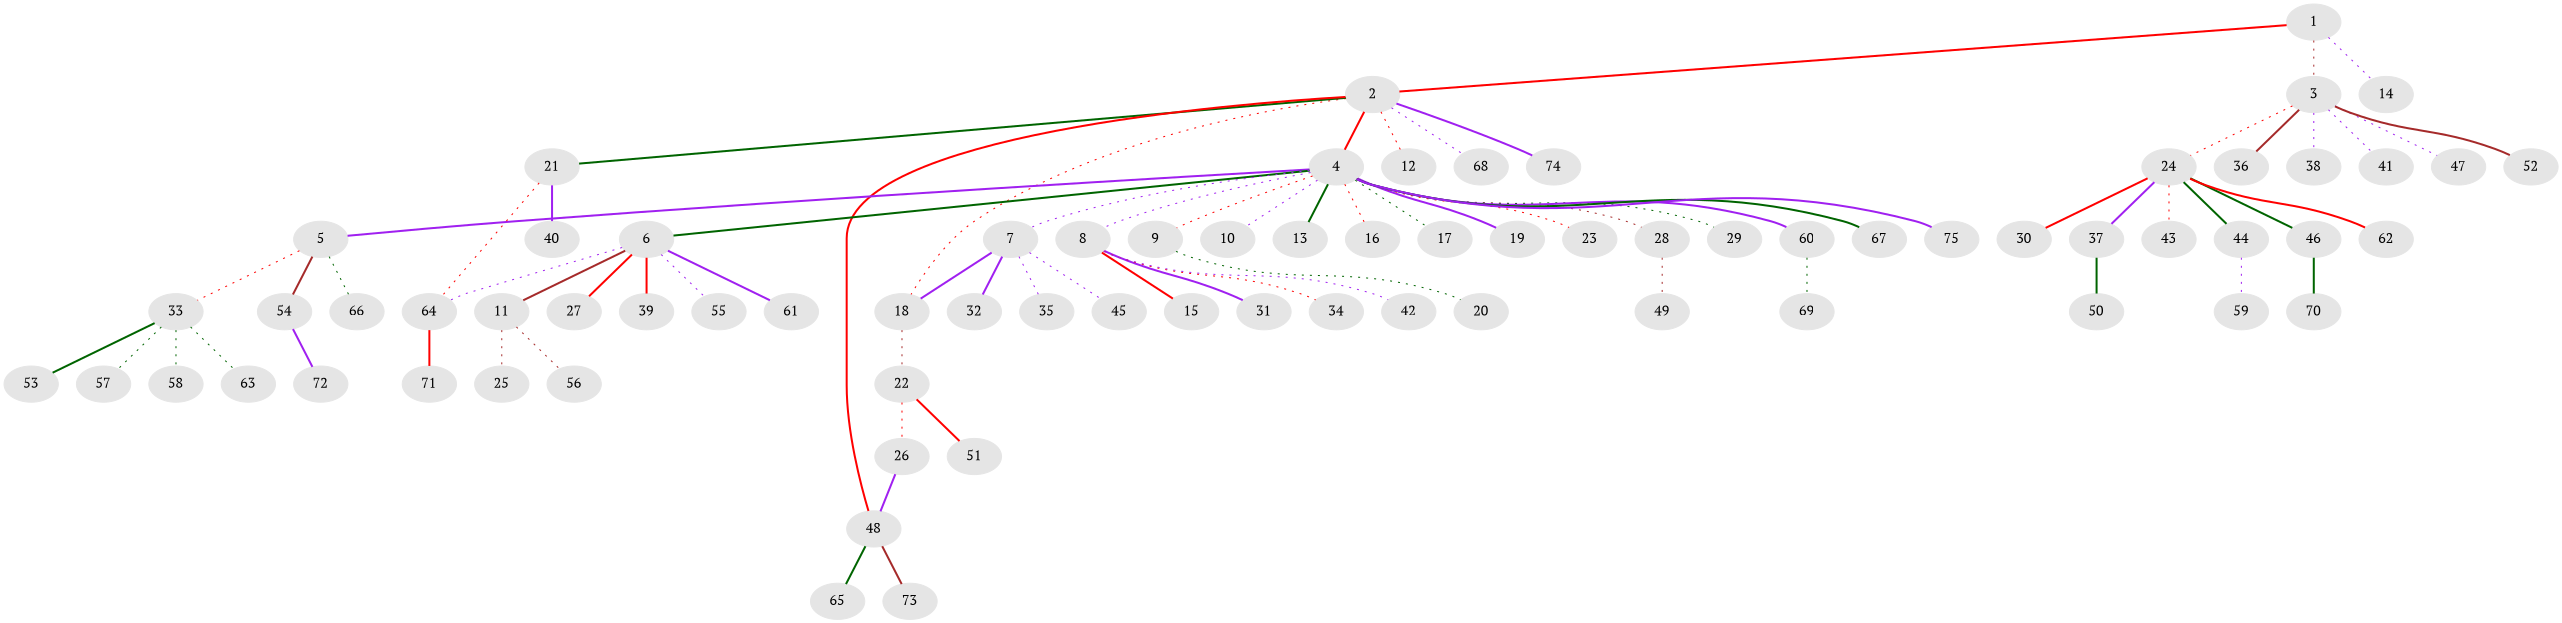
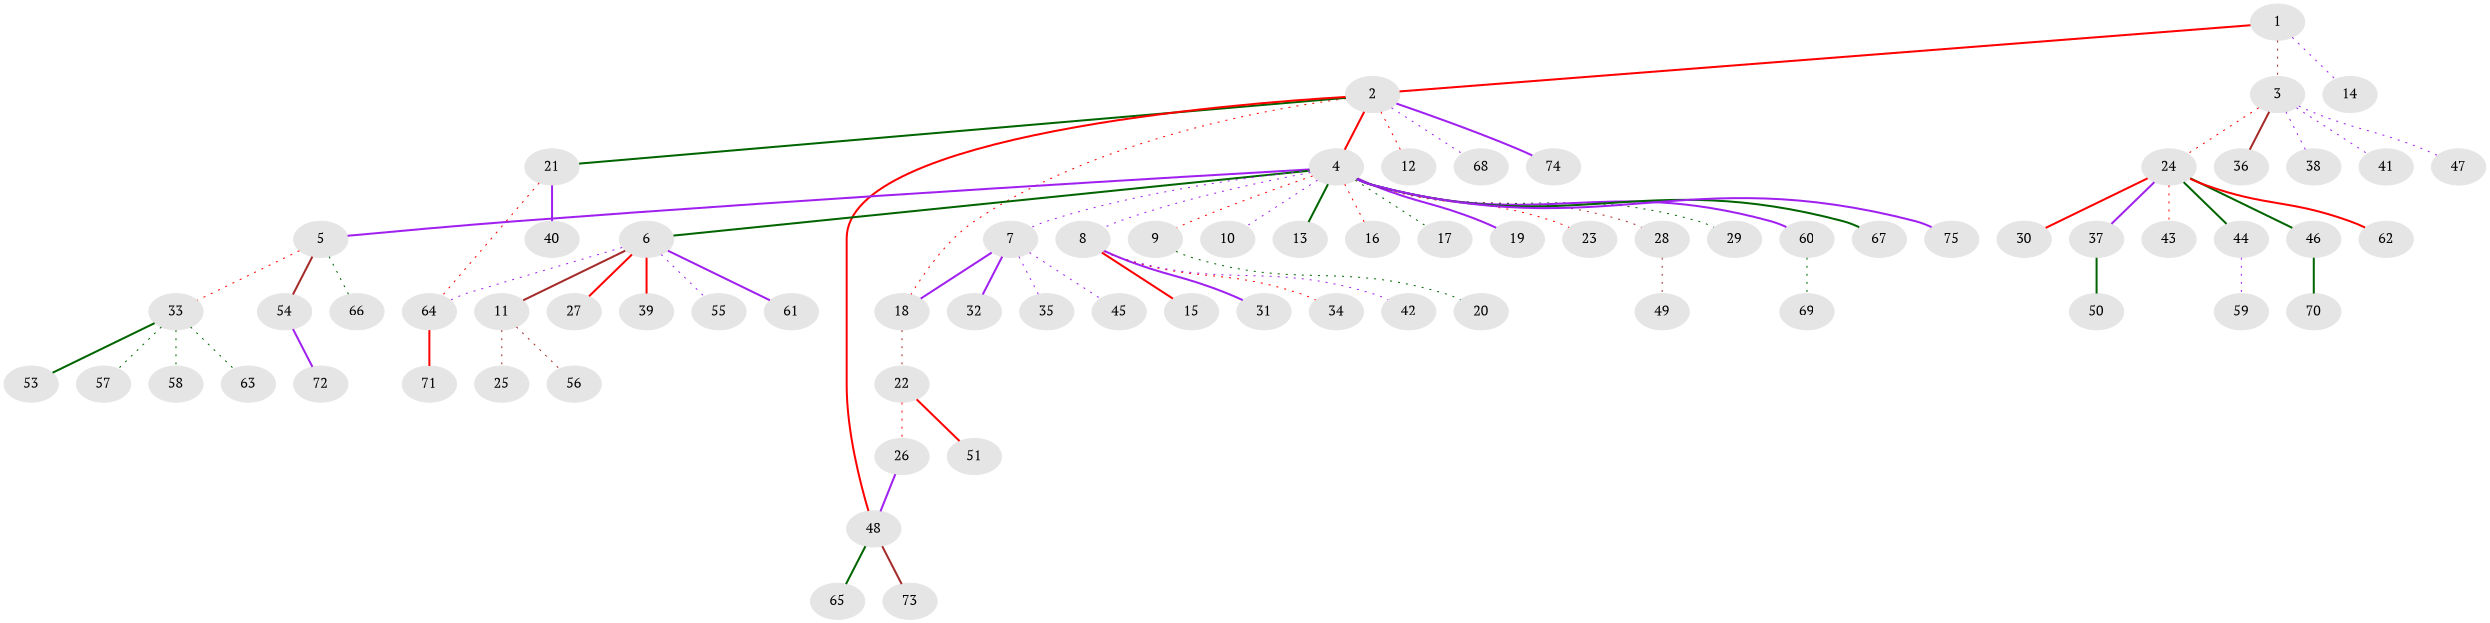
  graph {
    fontname="PT Serif"
    node [color=gray90 fontname="PT Serif" style=filled]
    edge [color=purple fontname="PT Serif" style=dotted]
    1
    2
    3
    14
    4
    12
    18
    21
    48
    68
    74
    24
    36
    38
    41
    47
-   52
    5
    6
    7
    8
    9
    10
    13
    16
    17
    19
    23
    28
    29
    60
    67
    75
    22
    64
    40
    65
    73
    30
    37
    43
    44
    46
    62
    33
    54
    66
    11
    27
    39
    55
    61
    32
    35
    45
    15
    31
    34
    42
    20
    49
    69
    53
    57
    58
    63
    72
    25
    56
    71
    26
    51
    50
    59
    70
    1 -- 2 [color=red style=bold]
    1 -- 3 [color=brown]
    1 -- 14
    2 -- 4 [color=red style=bold]
    2 -- 12 [color=red]
    2 -- 18 [color=red]
    2 -- 21 [color=darkgreen style=bold]
    2 -- 48 [color=red style=bold]
    2 -- 68
    2 -- 74 [style=bold]
    3 -- 24 [color=red]
    3 -- 36 [color=brown style=bold]
    3 -- 38
    3 -- 41
    3 -- 47
-   3 -- 52 [color=brown style=bold]
    4 -- 5 [style=bold]
    4 -- 6 [color=darkgreen style=bold]
    4 -- 7
    4 -- 8
    4 -- 9 [color=red]
    4 -- 10
    4 -- 13 [color=darkgreen style=bold]
    4 -- 16 [color=red]
    4 -- 17 [color=darkgreen]
    4 -- 19 [style=bold]
    4 -- 23 [color=red]
    4 -- 28 [color=brown]
    4 -- 29 [color=darkgreen]
    4 -- 60 [style=bold]
    4 -- 67 [color=darkgreen style=bold]
    4 -- 75 [style=bold]
    18 -- 22 [color=brown]
    21 -- 64 [color=red]
    21 -- 40 [style=bold]
    48 -- 65 [color=darkgreen style=bold]
    48 -- 73 [color=brown style=bold]
    24 -- 30 [color=red style=bold]
    24 -- 37 [style=bold]
    24 -- 43 [color=red]
    24 -- 44 [color=darkgreen style=bold]
    24 -- 46 [color=darkgreen style=bold]
    24 -- 62 [color=red style=bold]
    5 -- 33 [color=red]
    5 -- 54 [color=brown style=bold]
    5 -- 66 [color=darkgreen]
    6 -- 64
    6 -- 11 [color=brown style=bold]
    6 -- 27 [color=red style=bold]
    6 -- 39 [color=red style=bold]
    6 -- 55
    6 -- 61 [style=bold]
    7 -- 18 [style=bold]
    7 -- 32 [style=bold]
    7 -- 35
    7 -- 45
    8 -- 15 [color=red style=bold]
    8 -- 31 [style=bold]
    8 -- 34 [color=red]
    8 -- 42
    9 -- 20 [color=darkgreen]
    28 -- 49 [color=brown]
    60 -- 69 [color=darkgreen]
    22 -- 26 [color=red]
    22 -- 51 [color=red style=bold]
    64 -- 71 [color=red style=bold]
    37 -- 50 [color=darkgreen style=bold]
    44 -- 59
    46 -- 70 [color=darkgreen style=bold]
    33 -- 53 [color=darkgreen style=bold]
    33 -- 57 [color=darkgreen]
    33 -- 58 [color=darkgreen]
    33 -- 63 [color=darkgreen]
    54 -- 72 [style=bold]
    11 -- 25 [color=brown]
    11 -- 56 [color=brown]
    26 -- 48 [style=bold]
  }
